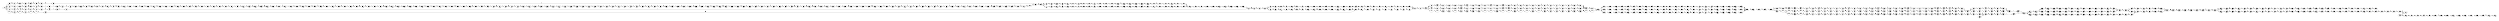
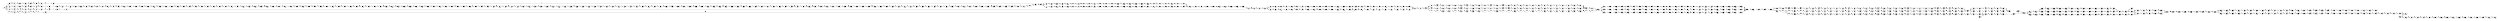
  strict digraph {
    fontname="DejaVu Sans Mono"
    rankdir=LR
    node [fontname="DejaVu Sans Mono"]
    edge [fontname="DejaVu Sans Mono"]
    S0
    S1
    S2
    S3
    S4
    S5
    S6
    S7
    S8
    S9
    S10
    S11
    S12
    S13
    S14
    S15
    S16
    S17
    S18
    S19
    S20
    S21
    S22
    S23
    S24
    S25
    S26
    S27
    S28
    S29
    S30
    S31
    S32
    S33
    S34
    S35
    S36
    S37
    S38
    S39
    S40
    S41
    S42
    S43
    S44
    S45
    S46
    S47
    S48
    S49
    S50
    S51
    S52
    S53
    S54
    S55
    S56
    S57
    S58
    S59
    S60
    S61
    S62
    S63
    S64
    S65
    S66
    S67
    S68
    S69
    S70
    S71
    S72
    S73
    S74
    S75
    S76
    S77
    S78
    S79
    S80
    S81
    S82
    S83
    S84
    S85
    S86
    S87
    S88
    S89
    S90
    S91
    S92
    S93
    S94
    S95
    S96
    S97
    S98
    S99
    S100
    S101
    S102
    S103
    S104
    S105
    S106
    S107
    S108
    S109
    S110
    S111
    S112
    S113
    S114
    S115
    S116
    S117
    S118
    S119
    S120
    S121
    S122
    S123
    S124
    S125
    S126
    S127
    S128
    S129
    S130
    S131
    S132
    S133
    S134
    S135
    S136
    S137
    S138
    S139
    S140
    S141
    S142
    S143
    S144
    S145
    S146
    S147
    S148
    S149
    S150
    S151
    S152
    S153
    S154
    S155
    S156
    S157
    S158
    S159
    S160
    S161
    S162
    S163
    S164
    S165
    S166
    S167
    S168
    S169
    S170
    S171
    S172
    S173
    S174
    S175
    S176
    S177
    S178
    S179
    S180
    S181
    S182
    S183
    S184
    S185
    S186
    S187
    S188
    S189
    S190
    S191
    S192
    S193
    S194
    S195
    S196
    S197
    S198
    S199
    S200
    S201
    S202
    S203
    S204
    S205
    S206
    S207
    S208
    S209
    S210
    S211
    S212
    S213
    S214
    S215
    S216
    S217
    S218
    S219
    S220
    S221
    S222
    S223
    S224
    S225
    S226
    S227
    S228
    S229
    S230
    S231
    S232
    S233
    S234
    S235
    S236
    S237
    S238
    S239
    S240
    S241
    S242
    S243
    S244
    S245
    S246
    S247
    S248
    S249
    S250
    S251
    S252
    S253
    S254
    S255
    S256
    S257
    S258
    S259
    S260
    S261
    S262
    S263
    S264
    S265
    S266
    S267
    S268
    S269
    S270
    S271
    S272
    S273
    S274
    S275
    S276
    S277
    S278
    S279
    S280
    S281
    S282
    S283
    S284
    S285
    S286
    S287
    S288
    S289
    S290
    S291
    S292
    S293
    S294
    S295
    S296
    S297
    S298
    S299
    S300
    S301
    S302
    S303
    S304
    S305
    S306
    S307
    S308
    S309
    S310
    S311
    S312
    S313
    S314
    S315
    S316
    S317
    S318
    S319
    S320
    S321
    S322
    S323
    S324
    S325
    S326
    S327
    S328
    S329
    S330
    S331
    S332
    S333
    S334
    S335
    S336
    S337
    S338
    S339
    S340
    S341
    S342
    S343
    S344
    S345
    S346
    S347
    S348
    S349
    S350
    S351
    S352
    S353
    S354
    S355
    S356
    S357
    S358
    S359
    S360
    S361
    S362
    S363
    S364
    S365
    S366
    S367
    S368
    S369
    S370
    S371
    S372
    S373
    S374
    S375
    S376
    S377
    S378
    S379
    S380
    S381
    S382
    S383
    S384
    S385
    S386
    S387
    S388
    S389
    S390
    S391
    S392
    S393
    S394
    S395
    S396
    S397
    S398
    S399
    S400
    S401
    S402
    S403
    S404
    S405
    S406
    S407
    S408
    S409
    S410
    S411
    S412
    S413
    S414
    S415
    S416
    S417
    S418
    S419
    S420
    S421
    S422
    S423
    S424
    S425
    S426
    S427
    S428
    S429
    S430
    S431
    S432
    S433
    S434
    S435
    S436
    S437
    S438
    S439
    S440
    S441
    S442
    S443
    S444
    S445
    S446
    S447
    S448
    S449
    S450
    S451
    S452
    S453
    S454
    S455
    S456
    S457
    S458
    S459
    S460
    S461
    S462
    S463
    S464
    S465
    S466
    S467
    S468
    S469
    S470
    S471
    S472
    S473
    S474
    S475
    S476
    S477
    S478
    S479
    S480
    S481
    S482
    S483
    S484
    S485
    S486
    S487
    S488
    S489
    S490
    S491
    S492
    S493
    S494
    S495
    S496
    S497
    S498
    S499
    S500
    S501
    S502
    S503
    S504
    S505
    S506
    S507
    S508
    S509
    S510
    S511
    S512
    S513
    S514
    S515
    S516
    S517
    S518
    S519
    n521 [label=S920]
    S521
    S526
    S523
    S524
    S525
    S522
    S527
    S528
    S529
    S530
    S531
    S532
    S533
    S534
    S535
    S536
    S537
    S538
    S539
    S540
    S541
    S542
    S543
    S544
    S545
    S546
    S547
    S548
    S549
    S550
    S551
    S552
    S553
    S554
    S555
    S556
    S557
    S558
    S559
    S560
    S561
    S562
    S563
    S564
    S565
    S566
    S567
    S568
    S569
    S570
    S571
    S572
    S573
    S574
    S575
    S576
    S577
    S578
    S579
    S580
    S581
    S582
    S583
    S584
    S585
    S586
    S587
    S588
    S589
    S590
    S591
    S592
    S593
    S594
    S595
    S596
    S597
    S598
    S599
    S600
    S601
    S602
    S603
    S604
    S605
    S606
    S607
    S608
    S609
    S610
    S611
    S612
    S613
    S614
    S615
    S616
    S617
    S618
    S619
    S620
    S621
    S622
    S623
    S624
    S625
    S626
    S627
    S628
    S629
    S630
    S631
    S632
    S633
    S634
    S635
    S636
    S637
    S638
    S639
    S640
    S641
    S642
    S643
    S644
    S645
    S646
    S647
    S648
    S649
    S650
    S651
    S652
    S653
    S654
    S655
    S656
    S657
    S658
    S659
    S660
    S661
    S662
    S663
    S664
    S665
    S666
    S667
    S668
    S669
    S670
    S671
    S672
    S673
    S674
    S675
    S676
    S677
    S678
    S679
    S680
    S681
    S682
    S683
    S684
    S685
    S686
    S687
    S688
    S689
    S690
    S691
    S692
    S693
    S694
    S695
    S696
    S697
    S698
    S699
    S700
    S701
    S702
    S703
    S704
    S705
    S706
    S707
    S708
    S709
    S710
    S711
    S712
    S713
    S714
    S715
    S716
    S717
    S718
    S719
    S720
    S721
    S722
    S723
    S724
    S725
    S726
    S727
    S728
    S729
    S730
    S731
    S732
    S733
    S734
    S735
    S736
    S737
    S738
    S739
    S740
    S741
    S0 -> S1 [label=R]
    S0 -> S2 [label=A]
    S0 -> S3 [label=V]
    S0 -> S4 [label=D]
    S1 -> S5 [label=M]
    S2 -> S6 [label=D]
    S3 -> S7 [label=D]
    S4 -> S8 [label=W]
    S5 -> S9 [label=R]
    S6 -> S10 [label=I]
    S7 -> S11 [label=T]
    S8 -> S12 [label=Y]
    S9 -> S13 [label=S]
    S10 -> S14 [label=Q]
    S11 -> S15 [label=K]
    S12 -> S16 [label=L]
    S13 -> S17 [label=D]
    S14 -> S18 [label=M]
    S15 -> S19 [label=L]
    S16 -> S20 [label=E]
    S17 -> S21 [label=C]
    S18 -> S22 [label=F]
    S19 -> S23 [label=R]
    S20 -> S24 [label=A]
    S21 -> S25 [label=Y]
    S22 -> S26 [label=L]
    S23 -> S27 [label=R]
    S24 -> S28 [label=F]
    S25 -> S29 [label=R]
    S26 -> S30 [label=E]
    S27 -> S31 [label=I]
    S28 -> S32 [label=V]
    S29 -> S33 [label=K]
    S30 -> S34 [label=E]
    S31 -> S35 [label=M]
    S32 -> S36 [label=V]
    S33 -> S37 [label=A]
    S34 -> S38 [label=P]
    S35 -> S39 [label=I]
    S36 -> S40 [label=H]
    S37 -> S41 [label=Y]
    S38 -> S42 [label=R]
    S39 -> S43 [label=D]
    S39 -> S44 [label=S]
    S40 -> S45 [label=T]
    S41 -> S46 [label=E]
    S42 -> S47 [label=G]
    S43 -> S48 [label=S]
    S44 -> S49 [label=N]
    S45 -> S50 [label=A]
    S46 -> S51 [label=T]
    S47 -> S52 [label=L]
    S48 -> S53 [label=L]
    S49 -> S54 [label=L]
    S50 -> S55 [label=A]
    S51 -> S56 [label=W]
    S52 -> S57 [label=A]
    S53 -> S58 [label=L]
    S54 -> S59 [label=R]
    S55 -> S60 [label=T]
    S56 -> S61 [label=K]
    S56 -> S62 [label=T]
    S57 -> S63 [label=P]
    S58 -> S64 [label=Q]
    S59 -> S65 [label=K]
    S60 -> S66 [label=F]
    S61 -> S67 [label=G]
    S62 -> S68 [label=G]
    S63 -> S69 [label=T]
    S64 -> S70 [label=H]
    S65 -> S71 [label=H]
    S66 -> S72 [label=T]
    S67 -> S73 [label=F]
    S68 -> S74 [label=F]
    S69 -> S75 [label=G]
    S70 -> S76 [label=L]
    S71 -> S77 [label=L]
    S72 -> S78 [label=L]
    S73 -> S79 [label=R]
    S74 -> S80 [label=K]
    S75 -> S81 [label=T]
    S76 -> S82 [label=E]
    S77 -> S83 [label=E]
    S78 -> S84 [label=G]
    S79 -> S85 [label=N]
    S80 -> S86 [label=Q]
    S81 -> S87 [label=L]
    S82 -> S88 [label=N]
    S83 -> S89 [label=D]
    S84 -> S90 [label=Q]
    S85 -> S91 [label=P]
    S86 -> S92 [label=P]
    S87 -> S93 [label=L]
    S88 -> S94 [label=L]
    S89 -> S95 [label=L]
    S90 -> S96 [label=G]
    S91 -> S97 [label=Y]
    S92 -> S98 [label=F]
    S93 -> S99 [label=L]
    S93 -> S100 [label=V]
    S93 -> S101 [label=I]
    S94 -> S102 [label=N]
    S95 -> S103 [label=N]
    S96 -> S104 [label=A]
    S97 -> S105 [label=L]
    S98 -> S106 [label=L]
    S99 -> S107 [label=A]
    S100 -> S108 [label=A]
    S101 -> S109 [label=A]
    S102 -> S110 [label=S]
    S103 -> S111 [label=S]
    S104 -> S112 [label=A]
    S105 -> S113 [label=A]
    S106 -> S114 [label=A]
    S107 -> S115 [label=R]
    S108 -> S116 [label=R]
    S109 -> S117 [label=R]
    S110 -> S118 [label=A]
    S111 -> S119 [label=A]
    S112 -> S120 [label=K]
    S113 -> S121 [label=D]
    S114 -> S122 [label=E]
    S115 -> S123 [label=R]
    S116 -> S124 [label=K]
    S117 -> S125 [label=K]
    S118 -> S126 [label=G]
    S119 -> S127 [label=G]
    S120 -> S128 [label=L]
    S121 -> S129 [label=I]
    S122 -> S130 [label=I]
    S123 -> S131 [label=A]
    S124 -> S132 [label=A]
    S125 -> S133 [label=A]
    S126 -> S134 [label=R]
    S127 -> S135 [label=K]
    S128 -> S136 [label=S]
    S129 -> S137 [label=Q]
    S130 -> S138 [label=Q]
    S131 -> S139 [label=G]
    S132 -> S140 [label=S]
    S133 -> S141 [label=K]
    S134 -> S142 [label=C]
    S135 -> S143 [label=C]
    S136 -> S144 [label=L]
    S137 -> S145 [label=M]
    S138 -> S146 [label=M]
    S139 -> S147 [label=Q]
    S140 -> S148 [label=Q]
    S141 -> S149 [label=Q]
    S142 -> S150 [label=D]
    S143 -> S151 [label=D]
    S144 -> S152 [label=I]
    S145 -> S153 [label=Y]
    S146 -> S154 [label=F]
    S147 -> S155 [label=V]
    S148 -> S156 [label=I]
    S149 -> S157 [label=V]
    S150 -> S158 [label=W]
    S151 -> S159 [label=W]
    S152 -> S160 [label=A]
    S153 -> S161 [label=L]
    S154 -> S162 [label=L]
    S155 -> S163 [label=L]
    S156 -> S164 [label=L]
    S157 -> S165 [label=I]
    S158 -> S166 [label=Q]
    S159 -> S167 [label=Q]
    S160 -> S168 [label=V]
    S161 -> S169 [label=E]
    S162 -> S30 [label=E]
    S163 -> S170 [label=P]
    S164 -> S171 [label=P]
    S165 -> S172 [label=P]
    S166 -> S173 [label=S]
    S167 -> S174 [label=V]
    S168 -> S175 [label=R]
    S169 -> S176 [label=E]
    S170 -> S177 [label=L]
    S171 -> S178 [label=A]
    S172 -> S179 [label=L]
    S173 -> S180 [label=R]
    S174 -> S181 [label=R]
    S175 -> S182 [label=T]
    S176 -> S183 [label=P]
    S177 -> S184 [label=L]
    S178 -> S185 [label=L]
    S179 -> S186 [label=L]
    S180 -> S187 [label=K]
    S181 -> S188 [label=K]
    S182 -> S189 [label=D]
    S183 -> S190 [label=R]
    S184 -> S191 [label=L]
    S185 -> S192 [label=I]
    S186 -> S193 [label=V]
    S187 -> S194 [label=G]
    S188 -> S195 [label=G]
    S189 -> S196 [label=P]
    S190 -> S197 [label=A]
    S191 -> S198 [label=C]
    S192 -> S199 [label=K]
    S193 -> S200 [label=K]
    S194 -> S201 [label=F]
    S195 -> S202 [label=F]
    S196 -> S203 [label=D]
    S197 -> S204 [label=L]
    S198 -> S205 [label=S]
    S199 -> S206 [label=T]
    S200 -> S207 [label=S]
    S201 -> S208 [label=Y]
    S202 -> S209 [label=Y]
    S203 -> S210 [label=N]
    S204 -> S211 [label=A]
    S205 -> S212 [label=R]
    S206 -> S213 [label=R]
    S207 -> S214 [label=R]
    S208 -> S215 [label=R]
    S209 -> S215 [label=R]
    S210 -> S216 [label=Q]
    S211 -> S217 [label=P]
    S212 -> S218 [label=T]
    S213 -> S219 [label=A]
    S214 -> S220 [label=T]
    S215 -> S221 [label=V]
    S216 -> S222 [label=F]
    S217 -> S223 [label=T]
    S218 -> S224 [label=A]
    S219 -> S225 [label=A]
    S220 -> S226 [label=A]
    S221 -> S227 [label=H]
    S222 -> S228 [label=Q]
    S223 -> S229 [label=G]
    S224 -> S230 [label=T]
    S225 -> S231 [label=N]
    S226 -> S232 [label=N]
    S227 -> S233 [label=A]
    S228 -> S234 [label=H]
    S229 -> S81 [label=T]
    S230 -> S235 [label=R]
    S231 -> S236 [label=R]
    S232 -> S237 [label=R]
    S233 -> S238 [label=N]
    S234 -> S239 [label=V]
    S235 -> S240 [label=T]
    S236 -> S241 [label=S]
    S237 -> S242 [label=S]
    S238 -> S243 [label=C]
    S239 -> S244 [label=L]
    S240 -> S245 [label=K]
    S241 -> S246 [label=K]
    S242 -> S247 [label=K]
    S243 -> S248 [label=Y]
    S244 -> S249 [label=H]
    S245 -> S250 [label=M]
    S246 -> S251 [label=L]
    S247 -> S252 [label=M]
    S248 -> S253 [label=R]
    S249 -> S254 [label=I]
    S250 -> S255 [label=Y]
    S251 -> S256 [label=Y]
    S252 -> S257 [label=Y]
    S253 -> S258 [label=K]
    S254 -> S259 [label=R]
    S255 -> S260 [label=H]
    S256 -> S261 [label=H]
    S257 -> S262 [label=H]
    S258 -> S263 [label=A]
    S259 -> S264 [label=E]
    S260 -> S265 [label=S]
    S261 -> S266 [label=S]
    S262 -> S267 [label=S]
    S263 -> S41 [label=Y]
    S264 -> S268 [label=L]
    S265 -> S269 [label=E]
    S266 -> S270 [label=E]
    S267 -> S269 [label=E]
    S268 -> S271 [label=S]
    S269 -> S272 [label=D]
    S270 -> S273 [label=D]
    S271 -> S274 [label=P]
    S272 -> S275 [label=V]
    S273 -> S275 [label=V]
    S274 -> S276 [label=V]
    S275 -> S277 [label=L]
    S275 -> S278 [label=V]
    S275 -> S279 [label=I]
    S276 -> S280 [label=S]
    S277 -> S281 [label=V]
    S278 -> S282 [label=V]
    S279 -> S283 [label=V]
    S280 -> S284 [label=G]
    S281 -> S285 [label=V]
    S282 -> S286 [label=V]
    S283 -> S287 [label=V]
    S284 -> S288 [label=D]
    S285 -> S289 [label=Q]
    S286 -> S290 [label=A]
    S287 -> S291 [label=S]
    S288 -> S292 [label=I]
    S289 -> S293 [label=F]
    S290 -> S294 [label=F]
    S291 -> S295 [label=F]
    S292 -> S296 [label=R]
    S293 -> S297 [label=R]
    S294 -> S298 [label=N]
    S295 -> S299 [label=N]
    S296 -> S300 [label=I]
    S297 -> S301 [label=R]
    S298 -> S302 [label=Q]
    S299 -> S303 [label=Q]
    S300 -> S304 [label=Y]
    S301 -> S305 [label=R]
    S302 -> S306 [label=R]
    S303 -> S307 [label=T]
    S304 -> S308 [label=R]
    S305 -> S309 [label=Q]
    S306 -> S310 [label=N]
    S307 -> S311 [label=N]
    S308 -> S312 [label=G]
    S309 -> S313 [label=L]
    S310 -> S314 [label=L]
    S311 -> S315 [label=L]
    S312 -> S316 [label=K]
    S313 -> S317 [label=A]
    S314 -> S318 [label=A]
    S315 -> S319 [label=A]
    S316 -> S320 [label=C]
    S317 -> S321 [label=E]
    S318 -> S322 [label=E]
    S319 -> S323 [label=D]
    S320 -> S324 [label=E]
    S321 -> S325 [label=V]
    S322 -> S326 [label=V]
    S323 -> S327 [label=I]
    S324 -> S328 [label=I]
    S325 -> S329 [label=L]
    S326 -> S330 [label=L]
    S327 -> S331 [label=L]
    S328 -> S332 [label=V]
    S329 -> S333 [label=L]
    S330 -> S334 [label=P]
    S331 -> S335 [label=T]
    S332 -> S336 [label=A]
    S333 -> S337 [label=T]
    S334 -> S338 [label=R]
    S335 -> S339 [label=E]
    S336 -> S340 [label=E]
    S337 -> S341 [label=A]
    S338 -> S342 [label=A]
    S339 -> S343 [label=A]
    S340 -> S344 [label=T]
    S341 -> S345 [label=D]
    S342 -> S346 [label=D]
    S343 -> S347 [label=D]
    S344 -> S348 [label=C]
    S345 -> S349 [label=A]
    S346 -> S350 [label=S]
    S347 -> S351 [label=T]
    S348 -> S352 [label=A]
    S349 -> S353 [label=T]
    S350 -> S354 [label=T]
    S351 -> S355 [label=T]
    S352 -> S356 [label=Q]
    S353 -> S357 [label=L]
    S354 -> S358 [label=L]
    S355 -> S359 [label=L]
    S356 -> S360 [label=L]
    S357 -> S361 [label=L]
    S358 -> S362 [label=L]
    S359 -> S363 [label=L]
    S360 -> S364 [label=M]
    S361 -> S365 [label=G]
    S362 -> S366 [label=G]
    S363 -> S367 [label=G]
    S364 -> S368 [label=T]
    S365 -> S369 [label=Y]
    S366 -> S370 [label=Y]
    S367 -> S371 [label=Y]
    S368 -> S372 [label=L]
    S369 -> S373 [label=G]
    S370 -> S373 [label=G]
    S371 -> S373 [label=G]
    S372 -> S374 [label=H]
    S373 -> S375 [label=L]
    S374 -> S376 [label=H]
    S375 -> S377 [label=V]
    S376 -> S378 [label=A]
    S377 -> S379 [label=T]
    S378 -> S380 [label=F]
    S379 -> S381 [label=V]
    S380 -> S382 [label=V]
    S381 -> S383 [label=R]
    S381 -> S384 [label=K]
    S382 -> S385 [label=L]
    S383 -> S386 [label=S]
    S384 -> S387 [label=S]
    S385 -> S388 [label=F]
    S386 -> S389 [label=E]
    S387 -> S390 [label=S]
    S387 -> S391 [label=T]
    S388 -> S392 [label=K]
    S389 -> S393 [label=T]
    S390 -> S394 [label=G]
    S391 -> S395 [label=S]
    S392 -> S396 [label=L]
    S393 -> S397 [label=V]
    S394 -> S398 [label=I]
    S395 -> S399 [label=I]
    S396 -> S400 [label=K]
    S397 -> S401 [label=A]
    S398 -> S402 [label=G]
    S399 -> S403 [label=R]
    S400 -> S404 [label=E]
    S401 -> S405 [label=R]
    S402 -> S406 [label=M]
    S403 -> S407 [label=G]
    S404 -> S408 [label=N]
    S405 -> S409 [label=I]
    S406 -> S410 [label=T]
    S407 -> S411 [label=V]
    S408 -> S412 [label=E]
    S409 -> S413 [label=D]
    S410 -> S414 [label=H]
    S411 -> S415 [label=D]
    S412 -> S416 [label=L]
    S413 -> S417 [label=T]
    S414 -> S418 [label=S]
    S415 -> S419 [label=T]
    S416 -> S420 [label=L]
    S417 -> S421 [label=K]
    S418 -> S422 [label=K]
    S419 -> S423 [label=K]
    S420 -> S424 [label=M]
    S421 -> S425 [label=N]
    S422 -> S426 [label=N]
    S423 -> S427 [label=N]
    S424 -> S428 [label=K]
    S425 -> S429 [label=E]
    S426 -> S430 [label=E]
    S427 -> S431 [label=Q]
    S428 -> S432 [label=I]
    S429 -> S433 [label=V]
    S430 -> S434 [label=V]
    S431 -> S435 [label=I]
    S432 -> S436 [label=Y]
    S433 -> S437 [label=L]
    S434 -> S438 [label=L]
    S435 -> S439 [label=V]
    S436 -> S440 [label=D]
    S437 -> S441 [label=H]
    S438 -> S442 [label=N]
    S439 -> S443 [label=S]
    S440 -> S444 [label=K]
    S441 -> S445 [label=I]
    S442 -> S446 [label=I]
    S443 -> S447 [label=I]
    S444 -> S448 [label=V]
    S445 -> S449 [label=D]
    S446 -> S450 [label=D]
    S447 -> S451 [label=E]
    S448 -> S452 [label=A]
    S449 -> S453 [label=G]
    S450 -> S454 [label=G]
    S451 -> S455 [label=E]
    S452 -> S456 [label=G]
    S453 -> S457 [label=P]
    S454 -> S458 [label=P]
    S455 -> S459 [label=P]
    S456 -> S460 [label=A]
    S457 -> S461 [label=L]
    S458 -> S462 [label=Q]
    S459 -> S463 [label=D]
    S460 -> S464 [label=K]
    S461 -> S465 [label=L]
    S462 -> S466 [label=L]
    S463 -> S467 [label=L]
    S464 -> S468 [label=A]
    S465 -> S469 [label=E]
    S466 -> S470 [label=E]
    S467 -> S471 [label=E]
    S468 -> S472 [label=L]
    S469 -> S473 [label=P]
    S470 -> S474 [label=P]
    S471 -> S475 [label=P]
    S472 -> S476 [label=A]
    S473 -> S477 [label=V]
    S474 -> S478 [label=I]
    S475 -> S479 [label=I]
    S476 -> S480 [label=T]
    S477 -> S481 [label=W]
    S478 -> S482 [label=W]
    S479 -> S483 [label=W]
    S480 -> S484 [label=Q]
    S481 -> S485 [label=K]
    S482 -> S486 [label=R]
    S483 -> S487 [label=K]
    S484 -> S488 [label=K]
    S485 -> S489 [label=E]
    S486 -> S490 [label=E]
    S487 -> S491 [label=E]
    S488 -> S492 [label=Y]
    S489 -> S493 [label=L]
    S490 -> S494 [label=L]
    S491 -> S495 [label=I]
    S492 -> S496 [label=M]
    S493 -> S497 [label=E]
    S494 -> S498 [label=E]
    S495 -> S499 [label=E]
    S496 -> S500 [label=R]
    S497 -> S501 [label=E]
    S498 -> S502 [label=E]
    S499 -> S503 [label=E]
    S500 -> S504 [label=T]
    S501 -> S505 [label=I]
    S502 -> S506 [label=I]
    S503 -> S507 [label=T]
    S504 -> S508 [label=I]
    S505 -> S509 [label=W]
    S506 -> S509 [label=W]
    S507 -> S510 [label=W]
    S508 -> S511 [label=L]
    S509 -> S512 [label=L]
    S509 -> S513 [label=P]
    S510 -> S514 [label=P]
    S511 -> S515 [label=G]
    S512 -> S516 [label=Y]
    S513 -> S517 [label=Y]
    S514 -> S518 [label=Y]
    S515 -> S519 [label=M]
    S516 -> n521 [label=K]
    S517 -> S521 [label=K]
    S518 -> S526 [label=R]
    S519 -> S523 [label=V]
    n521 -> S524 [label=L]
    S521 -> S525 [label=L]
    S526 -> S530 [label=S]
    S523 -> S527 [label=Q]
    S524 -> S528 [label=S]
    S525 -> S529 [label=S]
    S522 -> S526 [label=L]
    S527 -> S531 [label=V]
    S528 -> S532 [label=S]
    S529 -> S533 [label=S]
    S530 -> S534 [label=S]
    S531 -> S535 [label=F]
    S532 -> S536 [label=P]
    S533 -> S536 [label=P]
    S534 -> S537 [label=P]
    S535 -> S538 [label=P]
    S536 -> S539 [label=V]
    S537 -> S540 [label=V]
    S538 -> S541 [label=N]
    S539 -> S542 [label=V]
    S540 -> S542 [label=V]
    S541 -> S543 [label=D]
    S542 -> S544 [label=V]
    S542 -> S545 [label=I]
    S543 -> S546 [label=I]
    S544 -> S547 [label=L]
    S545 -> S548 [label=L]
    S546 -> S549 [label=E]
    S547 -> S550 [label=M]
    S547 -> S551 [label=L]
    S548 -> S552 [label=L]
    S549 -> S553 [label=A]
    S550 -> S554 [label=P]
    S551 -> S555 [label=P]
    S552 -> S556 [label=P]
    S553 -> S557 [label=A]
    S554 -> S558 [label=W]
    S555 -> S559 [label=W]
    S556 -> S560 [label=W]
    S557 -> S561 [label=G]
    S558 -> S562 [label=E]
    S559 -> S563 [label=E]
    S560 -> S564 [label=E]
    S561 -> S565 [label=T]
    S562 -> S566 [label=A]
    S563 -> S567 [label=K]
    S564 -> S568 [label=E]
    S565 -> S569 [label=N]
    S566 -> S570 [label=R]
    S567 -> S571 [label=R]
    S568 -> S572 [label=K]
    S569 -> S573 [label=L]
    S570 -> S574 [label=Y]
    S571 -> S575 [label=F]
    S572 -> S576 [label=Y]
    S573 -> S577 [label=A]
    S574 -> S578 [label=I]
    S575 -> S579 [label=A]
    S576 -> S580 [label=F]
    S577 -> S581 [label=R]
    S578 -> S582 [label=Y]
    S579 -> S583 [label=Y]
    S580 -> S584 [label=Y]
    S581 -> S585 [label=M]
    S582 -> S586 [label=A]
    S583 -> S587 [label=A]
    S584 -> S588 [label=A]
    S585 -> S589 [label=L]
    S586 -> S590 [label=V]
    S587 -> S591 [label=V]
    S588 -> S592 [label=I]
    S589 -> S593 [label=K]
    S590 -> S594 [label=A]
    S591 -> S595 [label=A]
    S592 -> S596 [label=A]
    S593 -> S597 [label=E]
    S594 -> S598 [label=I]
    S595 -> S599 [label=I]
    S596 -> S600 [label=I]
    S597 -> S601 [label=W]
    S598 -> S602 [label=A]
    S599 -> S602 [label=A]
    S600 -> S603 [label=A]
    S601 -> S604 [label=E]
    S602 -> S605 [label=Q]
    S603 -> S606 [label=Q]
    S604 -> S607 [label=E]
    S605 -> S608 [label=I]
    S605 -> S609 [label=V]
    S606 -> S610 [label=I]
    S607 -> S611 [label=F]
    S608 -> S612 [label=T]
-   S609 -> S613 [label=T]
+   S608 -> S613 [label=T]
    S610 -> S612 [label=T]
    S611 -> S614 [label=S]
    S612 -> S615 [label=K]
    S613 -> S616 [label=K]
    S614 -> S617 [label=A]
    S615 -> S618 [label=G]
    S616 -> S619 [label=G]
    S617 -> S620 [label=N]
    S618 -> S621 [label=L]
    S619 -> S622 [label=L]
    S620 -> S623 [label=M]
    S621 -> S624 [label=G]
    S622 -> S625 [label=G]
    S623 -> S626 [label=E]
    S624 -> S627 [label=M]
    S625 -> S627 [label=M]
    S626 -> S628 [label=K]
    S627 -> S629 [label=E]
    S628 -> S630 [label=A]
    S629 -> S631 [label=D]
    S630 -> S632 [label=A]
    S631 -> S633 [label=A]
    S632 -> S634 [label=E]
    S633 -> S635 [label=I]
    S634 -> S636 [label=K]
    S635 -> S637 [label=M]
    S636 -> S638 [label=P]
    S637 -> S639 [label=C]
    S638 -> S640 [label=L]
    S639 -> S641 [label=R]
    S640 -> S642 [label=D]
    S641 -> S643 [label=G]
    S642 -> S644 [label=F]
    S643 -> S645 [label=G]
    S643 -> S646 [label=N]
    S644 -> S647 [label=P]
    S645 -> S648 [label=K]
    S646 -> S649 [label=K]
    S647 -> S650 [label=I]
    S648 -> S651 [label=E]
    S649 -> S652 [label=S]
    S650 -> S653 [label=R]
    S651 -> S654 [label=L]
    S652 -> S655 [label=L]
    S653 -> S656 [label=Q]
    S654 -> S657 [label=A]
    S655 -> S658 [label=A]
    S656 -> S659 [label=K]
    S657 -> S660 [label=F]
    S658 -> S661 [label=F]
    S659 -> S662 [label=I]
    S660 -> S663 [label=R]
    S661 -> S664 [label=A]
    S662 -> S665 [label=K]
    S663 -> S666 [label=V]
    S664 -> S667 [label=V]
    S665 -> S668 [label=P]
    S666 -> S669 [label=G]
    S667 -> S670 [label=G]
    S668 -> S671 [label=P]
    S669 -> S672 [label=Q]
    S670 -> S673 [label=K]
    S671 -> S674 [label=L]
    S672 -> S675 [label=K]
    S673 -> S676 [label=R]
    S674 -> S677 [label=Q]
    S675 -> S678 [label=Q]
    S676 -> S679 [label=Q]
    S677 -> S680 [label=T]
    S678 -> S681 [label=F]
    S679 -> S682 [label=F]
    S680 -> S683 [label=L]
    S681 -> S684 [label=P]
    S682 -> S685 [label=P]
    S683 -> S686 [label=V]
    S684 -> S687 [label=M]
    S685 -> S688 [label=M]
    S686 -> S689 [label=E]
    S687 -> S690 [label=L]
    S688 -> S691 [label=L]
    S689 -> S692 [label=D]
    S690 -> S693 [label=R]
    S691 -> S694 [label=H]
    S692 -> S695 [label=K]
    S693 -> S696 [label=Q]
    S694 -> S697 [label=K]
    S695 -> S698 [label=L]
    S696 -> S699 [label=R]
    S697 -> S700 [label=Q]
    S698 -> S701 [label=R]
    S699 -> S702 [label=L]
    S700 -> S703 [label=L]
    S701 -> S704 [label=R]
    S702 -> S705 [label=K]
    S703 -> S706 [label=K]
    S704 -> S707 [label=I]
    S705 -> S708 [label=D]
    S706 -> S709 [label=H]
    S707 -> S35 [label=M]
    S708 -> S710 [label=P]
    S709 -> S711 [label=P]
    S710 -> S712 [label=L]
    S711 -> S713 [label=L]
    S712 -> S714 [label=V]
    S713 -> S715 [label=G]
    S714 -> S716 [label=A]
    S715 -> S717 [label=S]
    S716 -> S718 [label=L]
    S717 -> S719 [label=L]
    S719 -> S720 [label=Q]
    S720 -> S721 [label=Q]
    S721 -> S722 [label=S]
    S722 -> S723 [label=W]
    S723 -> S724 [label=R]
    S725 -> S724 [label=P]
    S725 -> S726 [label=D]
    S726 -> S727 [label=C]
    S727 -> S728 [label=G]
    S728 -> S729 [label=F]
    S729 -> S730 [label=T]
    S730 -> S731 [label=Q]
    S731 -> S732 [label=P]
    S732 -> S733 [label=G]
    S733 -> S734 [label=N]
    S734 -> S735 [label=K]
    S735 -> S736 [label=D]
    S736 -> S737 [label=M]
    S737 -> S738 [label=A]
    S738 -> S739 [label=M]
    S739 -> S740 [label=P]
    S740 -> S741 [label=L]
  }
